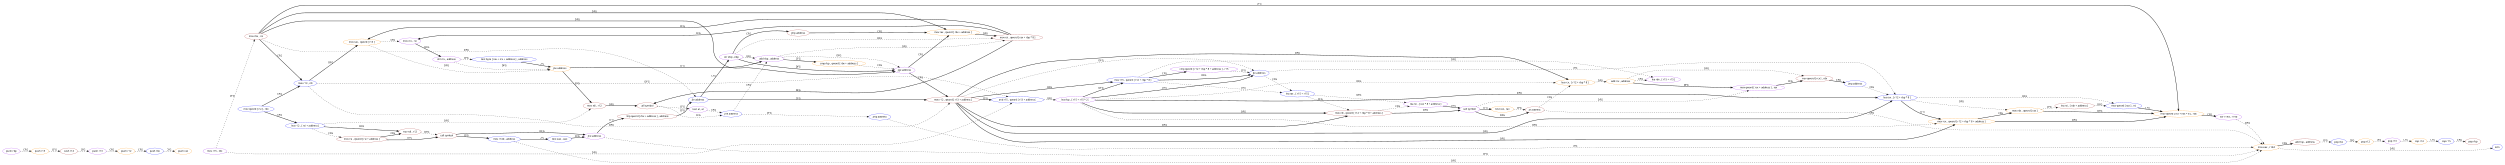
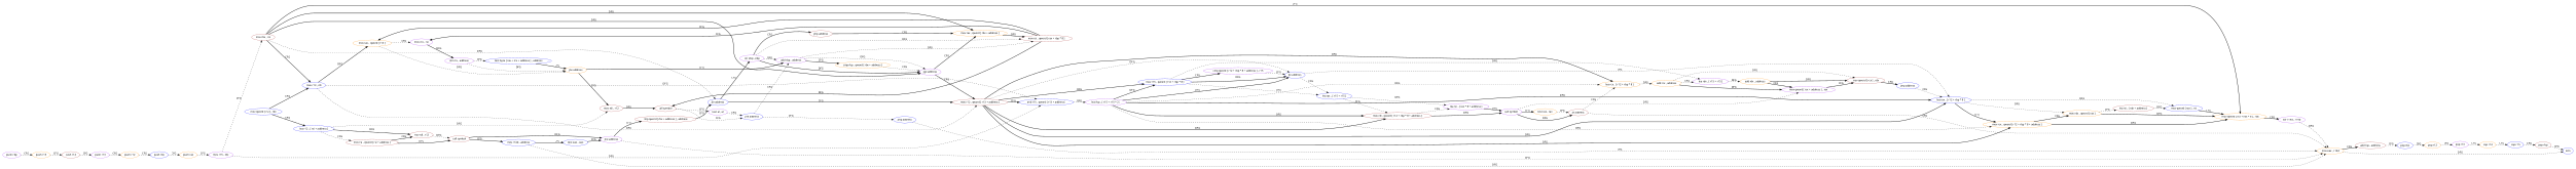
  digraph {
    fontname="Noto Sans"
    rankdir=LR
    node [color=blue fontname="Noto Sans"]
    edge [fontname="Noto Sans" style=dashed]
    n1 [color=purple label="push rbp"]
    n2 [color=darkorange label="push r15"]
    n3 [color=brown label="push r14"]
    n4 [color=purple label="push r13"]
    n5 [color=darkorange label="push r12"]
    n6 [label="push rbx"]
    n7 [color=darkorange label="push rax"]
    n8 [color=purple label="mov r15 , rdx"]
    n9 [color=brown label="mov rbx , rsi"]
    n10 [label="and r15 , qword [ r13 + address ]"]
    n11 [label="mov r13 , rdi"]
    n12 [label="jle address"]
    n13 [color=darkorange label="mov rax , qword [ rbx + address ]"]
    n14 [color=darkorange label="mov qword [ rcx + rdx * 8 ] , rbx"]
    n15 [color=purple label="jge address"]
    n16 [color=purple label="lea rbp , [ r15 + r15 * 2 ]"]
    n17 [color=brown label="mov r12 , qword [ r13 + address ]"]
    n18 [color=darkorange label="mov rax , qword [ r13 ]"]
    n19 [color=purple label="xor ebp , ebp"]
    n20 [color=brown label="mov rsi , qword [ rax + rbp * 8 ]"]
    n21 [color=purple label="xor r14d , r14d"]
    n22 [label="mov qword [ rsi ] , rdx"]
    n23 [label="lea r12 , [ rsi + address ]"]
    n24 [label="mov r15 , qword [ r12 + rbp * 8 ]"]
    n25 [label="jle address"]
    n26 [label="lea rax , [ r12 + rbp * 8 ]"]
    n27 [color=brown label="mov rdi , qword [ r12 + rbp * 8 + address ]"]
    n28 [color=darkorange label="lea rcx , [ r12 + rbp * 8 ]"]
    n29 [color=darkorange label="mov rcx , qword [ r12 + rbp * 8 + address ]"]
    n30 [color=purple label="mov rcx , rsi"]
    n31 [color=darkorange label="jne address"]
    n32 [color=brown label="mov rsi , qword [ rsi + address ]"]
    n33 [color=brown label="mov rdi , r12"]
    n34 [color=brown label="mov rdi , r12"]
    n35 [color=brown label="call symbol"]
    n36 [color=brown label="call symbol"]
    n37 [label="mov r14d , address"]
    n38 [color=purple label="jne address"]
    n39 [label="test eax , eax"]
    n40 [color=darkorange label="mov eax , r14d"]
    n41 [color=brown label="cmp qword [ rbx + address ] , address"]
    n42 [color=brown label="add rsp , address"]
    n43 [label=retn]
    n44 [label="pop rbx"]
    n45 [color=darkorange label="pop r12"]
    n46 [color=purple label="pop r13"]
    n47 [color=darkorange label="pop r14"]
    n48 [label="pop r15"]
    n49 [color=brown label="pop rbp"]
    n50 [color=brown label="jmp address"]
    n51 [color=purple label="add rbp , address"]
    n52 [color=purple label="cmp qword [ r12 + rbp * 8 + address ] , r15"]
    n53 [label="lea rax , [ r15 + r15 ]"]
    n54 [color=purple label="lea rdx , [ r15 + r15 ]"]
    n55 [color=darkorange label="mov rdx , qword [ rax ]"]
    n56 [label="mov qword [ rax ] , rsi"]
    n57 [color=purple label="lea rsi , [ rax * 8 + address ]"]
    n58 [color=purple label="call symbol"]
    n59 [color=darkorange label="add rcx , address"]
    n60 [color=darkorange label="cmp rbp , qword [ rbx + address ]"]
+   n61 [color=darkorange label="add rdx , address"]
    n62 [color=brown label="lea rsi , [ rdx + address ]"]
    n63 [color=darkorange label="test rax , rax"]
    n64 [color=brown label="je address"]
    n65 [color=purple label="mov qword [ rcx + address ] , rax"]
    n66 [color=brown label="mov qword [ rcx ] , rdx"]
    n67 [color=purple label="shl rcx , address"]
    n68 [color=purple label="test al , al"]
    n69 [label="jne address"]
    n70 [label="test byte [ rax + rcx + address ] , address"]
    n71 [label="jmp address"]
    n72 [label="jmp address"]
    n1 -> n2 [label=CFG]
    n2 -> n3 [label=CFG]
    n3 -> n4 [label=CFG]
    n4 -> n5 [label=CFG]
    n5 -> n6 [label=CFG]
    n6 -> n7 [label=CFG]
+   n7 -> n8 [label=CFG]
    n8 -> n9 [label=CFG]
    n8 -> n10 [label=DFG]
    n9 -> n11 [label=CFG style=bold]
    n9 -> n12 [label=DFG]
    n9 -> n13 [label=DFG style=bold]
    n9 -> n14 [label=DFG style=bold]
    n9 -> n15 [label=DFG style=bold]
    n10 -> n16 [label=DFG]
    n11 -> n10 [label=DFG]
    n11 -> n17 [label=DFG]
    n11 -> n18 [label=DFG style=bold]
    n12 -> n17 [label=CFG style=bold]
    n12 -> n19 [label=CFG style=bold]
    n13 -> n20 [label=DFG style=bold]
    n14 -> n21 [label=CFG style=bold]
    n15 -> n13 [label=CFG style=bold]
    n15 -> n17 [label=CFG style=bold]
    n16 -> n24 [label=DFG style=bold]
    n16 -> n25 [label=DFG style=bold]
    n16 -> n26 [label=DFG style=bold]
    n16 -> n27 [label=DFG style=bold]
    n16 -> n28 [label=DFG]
    n16 -> n29 [label=DFG]
    n17 -> n10 [label=CFG style=bold]
    n17 -> n24 [label=DFG style=bold]
    n17 -> n25 [label=DFG]
    n17 -> n26 [label=DFG style=bold]
    n17 -> n27 [label=DFG style=bold]
    n17 -> n28 [label=DFG style=bold]
    n17 -> n29 [label=DFG style=bold]
    n18 -> n30 [label=CFG]
    n18 -> n31 [label=DFG]
    n19 -> n15 [label=DFG style=bold]
    n19 -> n20 [label=DFG]
    n19 -> n50 [label=CFG style=bold]
    n19 -> n51 [label=DFG]
    n20 -> n18 [label=CFG style=bold]
    n20 -> n30 [label=DFG style=bold]
    n20 -> n36 [label=DFG style=bold]
    n21 -> n40 [label=DFG]
    n22 -> n11 [label=CFG style=bold]
    n22 -> n23 [label=CFG style=bold]
    n23 -> n32 [label=CFG]
    n23 -> n33 [label=DFG style=bold]
    n23 -> n34 [label=DFG]
    n24 -> n25 [label=DFG style=bold]
    n24 -> n52 [label=CFG style=bold]
    n24 -> n53 [label=DFG]
    n24 -> n54 [label=DFG]
    n25 -> n26 [label=CFG]
    n25 -> n53 [label=CFG]
    n26 -> n29 [label=CFG style=bold]
    n26 -> n55 [label=DFG]
    n26 -> n56 [label=DFG]
    n27 -> n57 [label=CFG]
    n27 -> n58 [label=DFG style=bold]
    n28 -> n59 [label=DFG]
    n29 -> n14 [label=DFG style=bold]
    n29 -> n55 [label=CFG style=bold]
    n30 -> n67 [label=DFG style=bold]
    n31 -> n34 [label=CFG style=bold]
    n31 -> n51 [label=CFG style=bold]
    n32 -> n33 [label=CFG style=bold]
    n32 -> n35 [label=DFG style=bold]
    n33 -> n35 [label=DFG]
    n34 -> n36 [label=DFG style=bold]
    n35 -> n37 [label=CFG style=bold]
    n35 -> n38 [label=DFG style=bold]
    n36 -> n68 [label=CFG]
    n36 -> n69 [label=DFG]
    n37 -> n39 [label=CFG style=bold]
    n37 -> n40 [label=DFG]
    n38 -> n40 [label=CFG]
    n38 -> n41 [label=CFG style=bold]
    n39 -> n38 [label=CFG style=bold]
    n40 -> n42 [label=CFG style=bold]
    n40 -> n43 [label=DFG]
    n41 -> n12 [label=CFG style=bold]
    n42 -> n44 [label=CFG]
    n44 -> n45 [label=CFG]
    n45 -> n46 [label=CFG]
    n46 -> n47 [label=CFG]
    n47 -> n48 [label=CFG]
    n48 -> n49 [label=CFG]
+   n49 -> n43 [label=CFG]
    n50 -> n13 [label=CFG style=bold]
    n51 -> n15 [label=DFG]
    n51 -> n20 [label=DFG]
    n51 -> n60 [label=CFG style=bold]
    n52 -> n25 [label=CFG]
    n53 -> n27 [label=CFG]
    n53 -> n57 [label=DFG]
+   n54 -> n61 [label=DFG]
    n55 -> n14 [label=DFG style=bold]
    n55 -> n62 [label=DFG]
    n56 -> n14 [label=CFG style=bold]
    n57 -> n58 [label=DFG style=bold]
    n58 -> n63 [label=CFG style=bold]
    n58 -> n64 [label=DFG style=bold]
    n58 -> n65 [label=DFG]
    n59 -> n54 [label=CFG]
    n59 -> n65 [label=DFG style=bold]
    n59 -> n66 [label=DFG]
    n60 -> n15 [label=CFG]
+   n61 -> n65 [label=CFG style=bold]
+   n61 -> n66 [label=DFG style=bold]
    n62 -> n56 [label=DFG]
    n63 -> n64 [label=CFG]
    n64 -> n28 [label=CFG]
    n64 -> n40 [label=CFG]
    n65 -> n66 [label=CFG style=bold]
    n66 -> n71 [label=CFG style=bold]
    n67 -> n31 [label=DFG]
    n67 -> n70 [label=CFG]
    n68 -> n69 [label=CFG]
    n69 -> n51 [label=CFG]
    n69 -> n72 [label=CFG]
    n70 -> n31 [label=CFG style=bold]
    n71 -> n26 [label=CFG]
    n72 -> n40 [label=CFG]
  }
